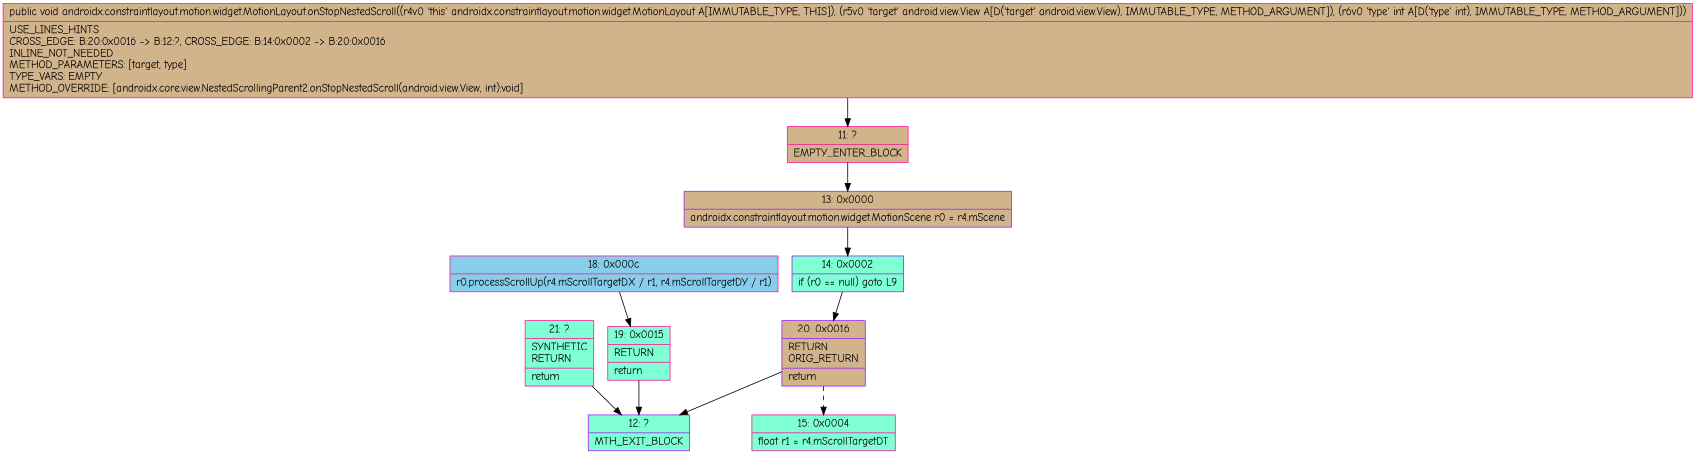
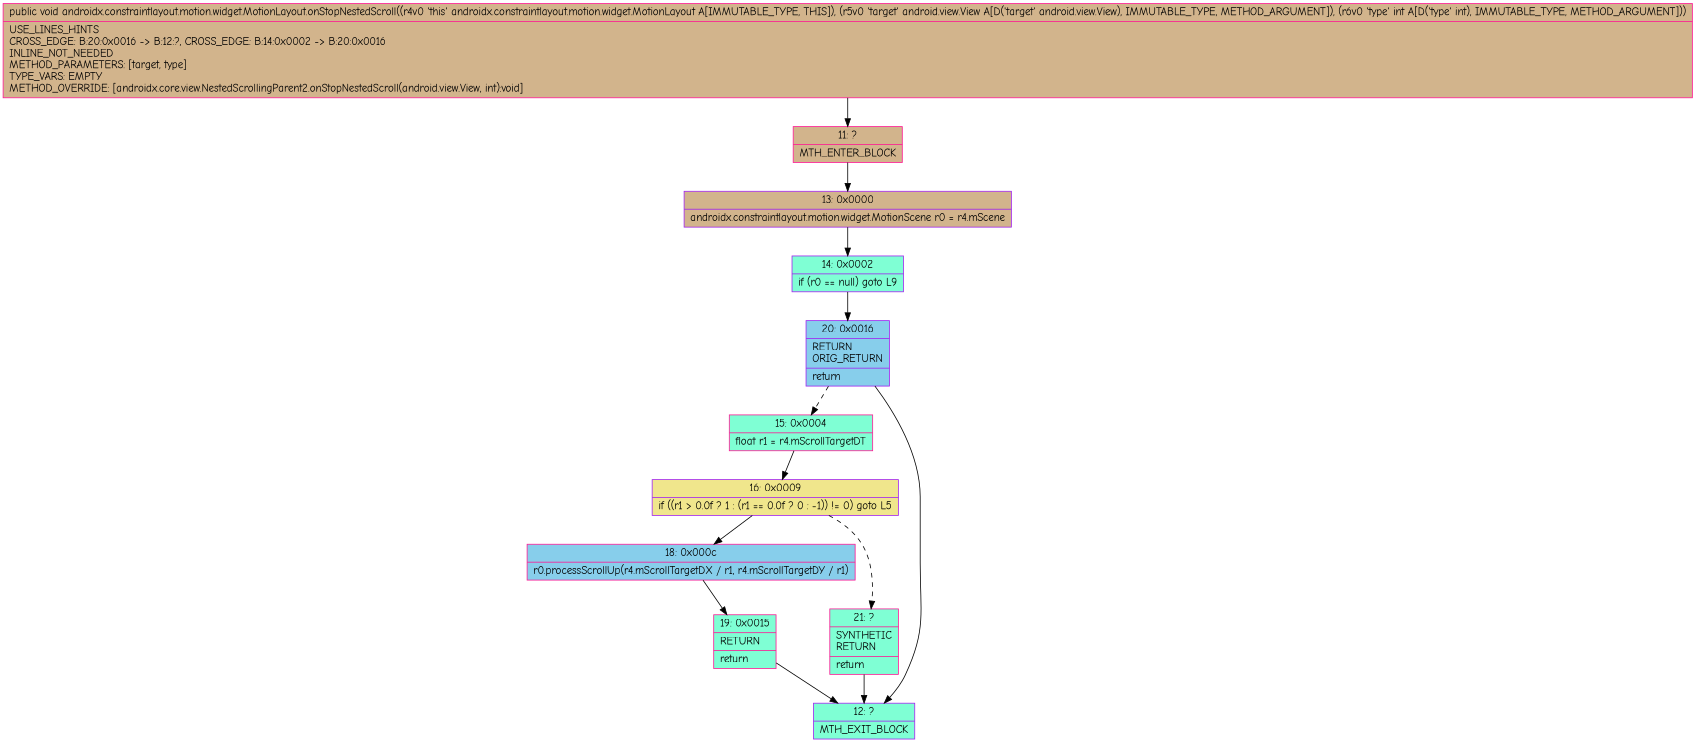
  digraph {
    fontname="Comic Neue"
    node [color=deeppink fillcolor=aquamarine fontname="Comic Neue" shape=record style=filled]
    edge [fontname="Comic Neue"]
-   n1 [fillcolor=tan label="{11\:\ ?|EMPTY_ENTER_BLOCK\l}"]
+   n1 [fillcolor=tan label="{11\:\ ?|MTH_ENTER_BLOCK\l}"]
    n2 [color=purple fillcolor=tan label="{13\:\ 0x0000|androidx.constraintlayout.motion.widget.MotionScene r0 = r4.mScene\l}"]
    n3 [color=purple label="{14\:\ 0x0002|if (r0 == null) goto L9\l}"]
-   n4 [color=purple fillcolor=tan label="{20\:\ 0x0016|RETURN\lORIG_RETURN\l|return\l}"]
+   n4 [color=purple fillcolor=skyblue label="{20\:\ 0x0016|RETURN\lORIG_RETURN\l|return\l}"]
    n5 [label="{15\:\ 0x0004|float r1 = r4.mScrollTargetDT\l}"]
+   n6 [color=purple fillcolor=khaki label="{16\:\ 0x0009|if ((r1 \> 0.0f ? 1 : (r1 == 0.0f ? 0 : \-1)) != 0) goto L5\l}"]
    n7 [color=purple label="{12\:\ ?|MTH_EXIT_BLOCK\l}"]
    n8 [fillcolor=skyblue label="{18\:\ 0x000c|r0.processScrollUp(r4.mScrollTargetDX \/ r1, r4.mScrollTargetDY \/ r1)\l}"]
    n9 [label="{21\:\ ?|SYNTHETIC\lRETURN\l|return\l}"]
    n10 [label="{19\:\ 0x0015|RETURN\l|return\l}"]
    n11 [fillcolor=tan label="{public void androidx.constraintlayout.motion.widget.MotionLayout.onStopNestedScroll((r4v0 'this' androidx.constraintlayout.motion.widget.MotionLayout A[IMMUTABLE_TYPE, THIS]), (r5v0 'target' android.view.View A[D('target' android.view.View), IMMUTABLE_TYPE, METHOD_ARGUMENT]), (r6v0 'type' int A[D('type' int), IMMUTABLE_TYPE, METHOD_ARGUMENT]))  | USE_LINES_HINTS\lCROSS_EDGE: B:20:0x0016 \-\> B:12:?, CROSS_EDGE: B:14:0x0002 \-\> B:20:0x0016\lINLINE_NOT_NEEDED\lMETHOD_PARAMETERS: [target, type]\lTYPE_VARS: EMPTY\lMETHOD_OVERRIDE: [androidx.core.view.NestedScrollingParent2.onStopNestedScroll(android.view.View, int):void]\l}"]
    n1 -> n2
    n2 -> n3
    n3 -> n4
    n4 -> n5 [style=dashed]
    n4 -> n7
+   n5 -> n6
+   n6 -> n8
+   n6 -> n9 [style=dashed]
    n8 -> n10
    n9 -> n7
    n10 -> n7
    n11 -> n1
  }
